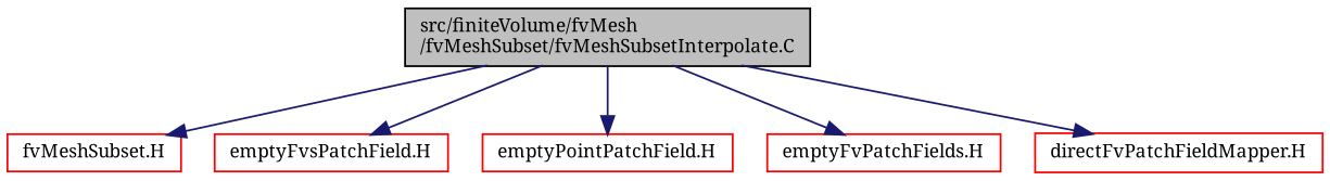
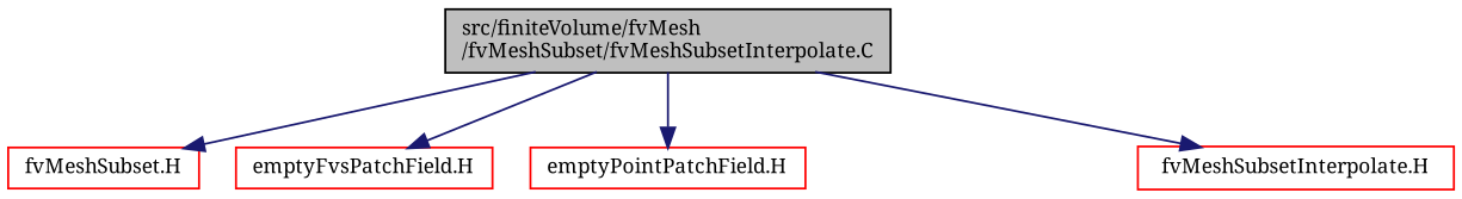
  digraph {
    fontname="Noto Serif"
    node [color=red fontname="Noto Serif" fontsize=10 shape=record]
    edge [color=midnightblue fontname="Noto Serif" fontsize=10 labelfontname=FreeSans labelfontsize=10 style=solid]
    n1 [color=black fillcolor=grey75 fontcolor=black height=0.2 label="src/finiteVolume/fvMesh\l/fvMeshSubset/fvMeshSubsetInterpolate.C" style=filled width=0.4]
    n2 [height=0.2 label="fvMeshSubset.H" width=0.4]
    n3 [height=0.2 label="emptyFvsPatchField.H" width=0.4]
    n4 [height=0.2 label="emptyPointPatchField.H" width=0.4]
-   n5 [height=0.2 label="emptyFvPatchFields.H" width=0.4]
-   n6 [height=0.2 label="directFvPatchFieldMapper.H" width=0.4]
+   n6 [height=0.2 label="fvMeshSubsetInterpolate.H" width=0.4]
    n1 -> n2
    n1 -> n3
    n1 -> n4
-   n1 -> n5
    n1 -> n6
  }
